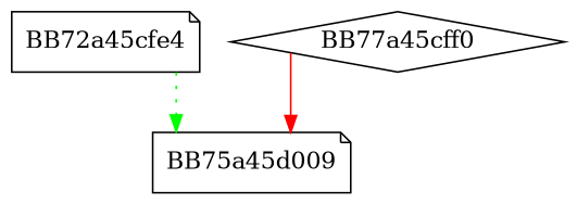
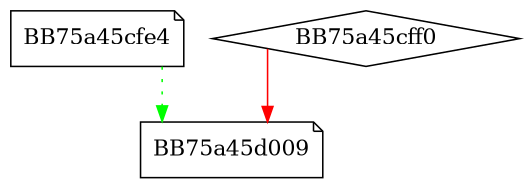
  digraph {
    splines=ortho
    node [shape=note]
-   BB75a45cfe4 [label=BB72a45cfe4]
+   BB75a45cfe4
    BB75a45d009
-   BB75a45cff0 [shape=diamond label=BB77a45cff0]
+   BB75a45cff0 [shape=diamond]
    BB75a45cfe4 -> BB75a45d009 [color=green style=dotted]
    BB75a45cff0 -> BB75a45d009 [color=red style=solid]
  }
